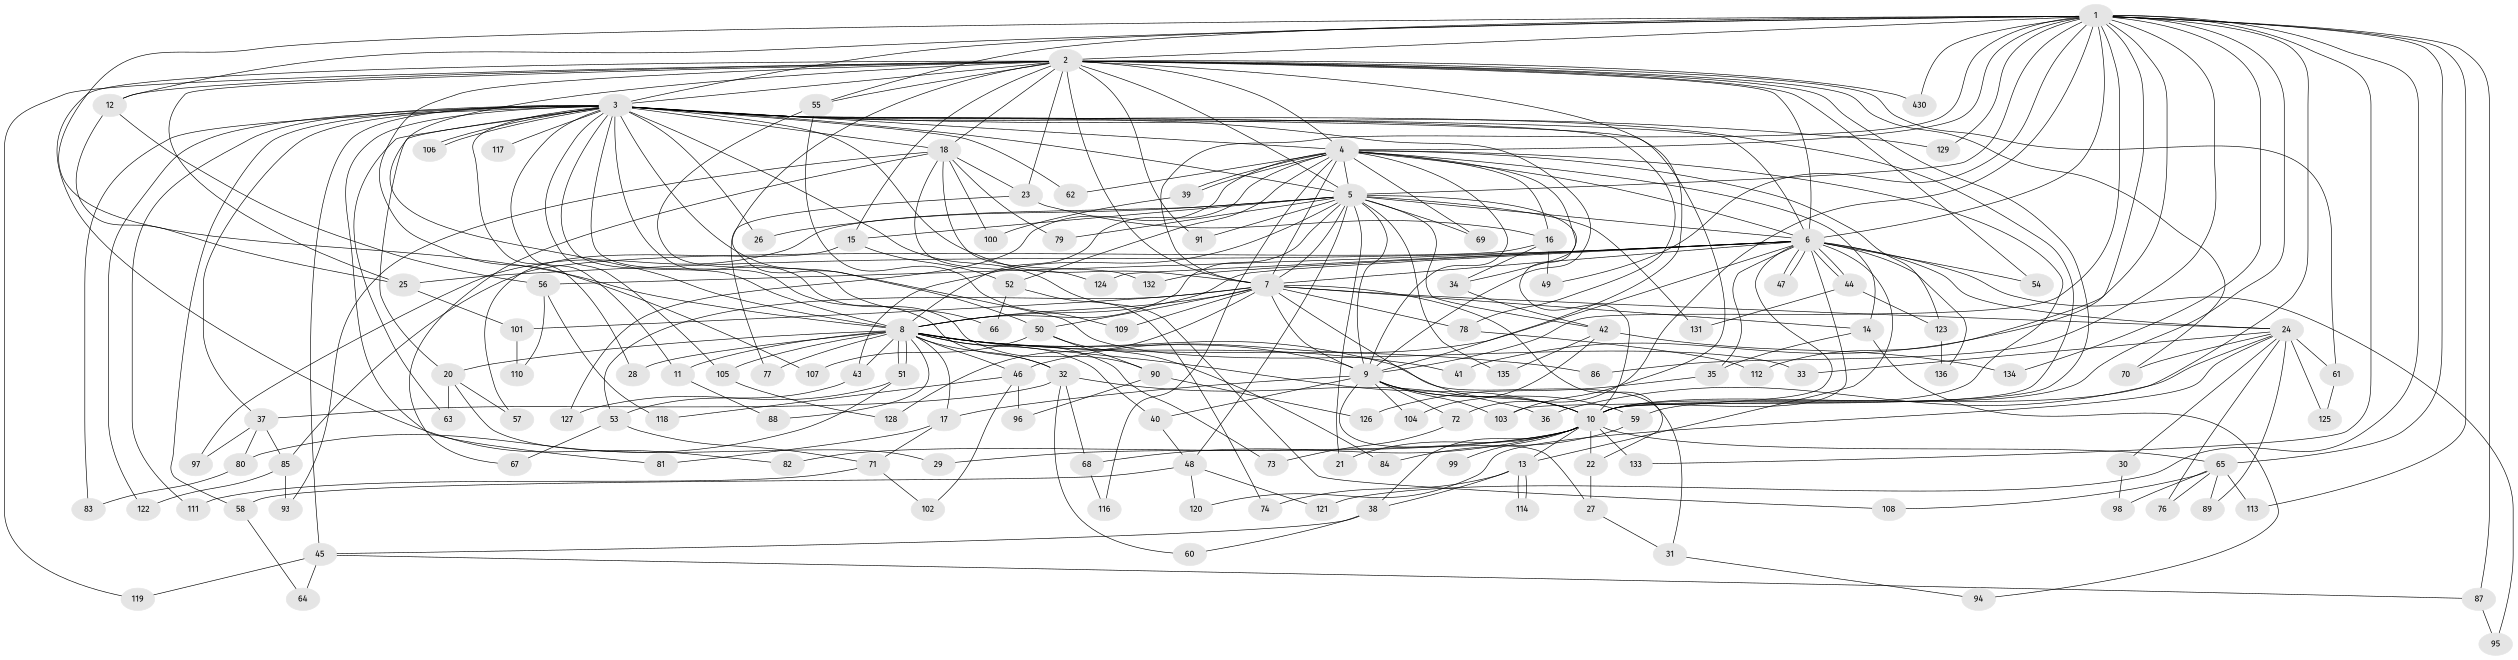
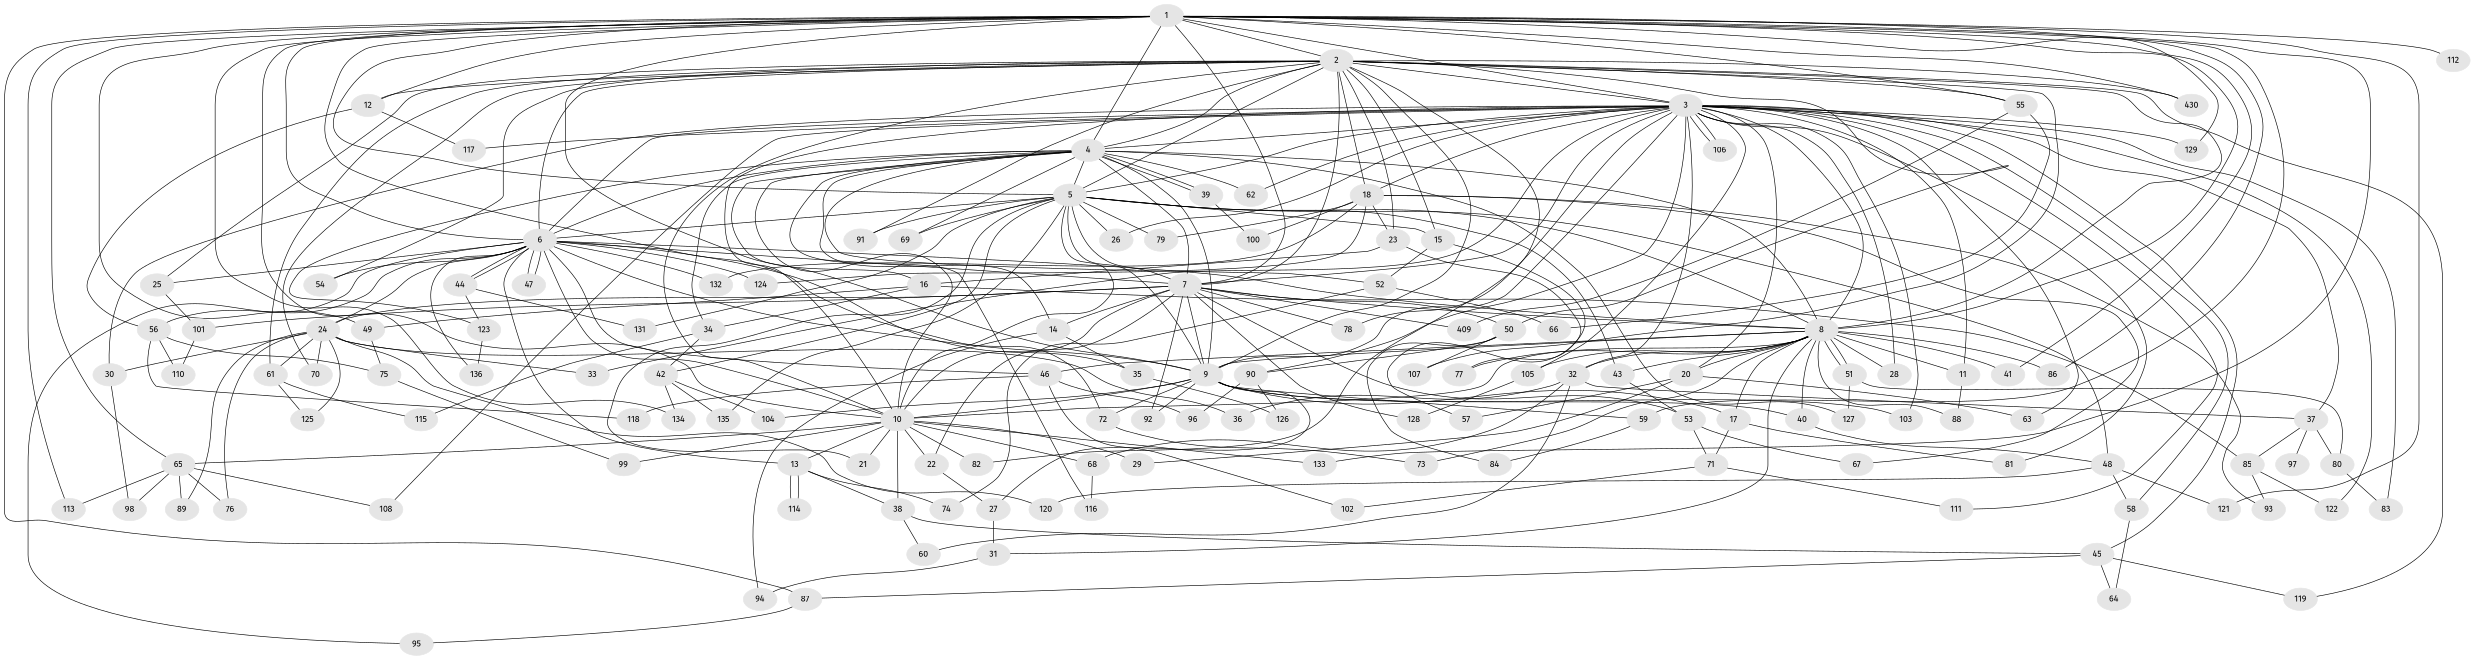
  graph {
    fontname="Fira Sans"
    node [color=gray90 fontname="Fira Sans" style=filled]
    edge [fontname="Fira Sans"]
    1
    2
    3
    4
    5
    6
    7
    8
    9
    10
    12
    41
    49
    55
    59
    65
    72
    86
    87
    112
    113
    121
    129
    n24 [label=430]
    133
    134
    15
    18
    23
    25
    50
    54
    61
    70
    82
    91
    107
    119
    11
    20
    26
    28
    30
    32
    33
    37
    45
    58
    62
    63
    78
    81
    83
    90
    103
    105
    106
    108
    111
    117
    122
    16
    14
    34
    39
    52
    69
    116
    123
    127
    21
    42
    43
    48
    79
    97
    131
    135
    13
    24
    35
    44
    46
    47
    56
    95
    124
    132
    136
    22
    53
+   92
    101
-   109
+   109 [label=409]
    128
    17
    31
    40
    51
    73
    77
    88
    27
    104
    29
    38
    68
    99
+   75
    66
    84
    76
    89
    98
    57
    67
    93
    100
    125
+   115
    85
    36
    60
    80
    64
    126
    96
    94
    74
    120
    114
    102
    118
    110
    71
    1 -- 2
    1 -- 3
    1 -- 4
    1 -- 5
    1 -- 6
    1 -- 7
    1 -- 8
    1 -- 9
    1 -- 10
    1 -- 12
    1 -- 41
    1 -- 49
    1 -- 55
    1 -- 59
    1 -- 65
    1 -- 72
    1 -- 86
    1 -- 87
    1 -- 112
    1 -- 113
    1 -- 121
    1 -- 129
    1 -- n24
    1 -- 133
    1 -- 134
    2 -- 3
    2 -- 4
    2 -- 5
    2 -- 6
    2 -- 7
    2 -- 8
    2 -- 9
    2 -- 10
    2 -- 12
    2 -- 55
    2 -- n24
    2 -- 15
    2 -- 18
    2 -- 23
    2 -- 25
    2 -- 50
    2 -- 54
    2 -- 61
    2 -- 70
    2 -- 82
    2 -- 91
    2 -- 107
    2 -- 119
    3 -- 4
    3 -- 5
    3 -- 6
    3 -- 7
    3 -- 8
    3 -- 9
    3 -- 10
    3 -- 129
    3 -- 18
    3 -- 11
    3 -- 20
    3 -- 26
    3 -- 28
+   3 -- 30
    3 -- 32
    3 -- 33
    3 -- 37
    3 -- 45
    3 -- 58
    3 -- 62
    3 -- 63
    3 -- 78
    3 -- 81
    3 -- 83
    3 -- 90
    3 -- 103
    3 -- 105
    3 -- 106
    3 -- 106
    3 -- 108
    3 -- 111
    3 -- 117
    3 -- 122
    4 -- 5
    4 -- 6
    4 -- 7
    4 -- 8
    4 -- 9
    4 -- 10
    4 -- 62
    4 -- 16
    4 -- 14
    4 -- 34
    4 -- 39
    4 -- 39
    4 -- 52
    4 -- 69
    4 -- 116
    4 -- 123
    4 -- 127
    5 -- 6
    5 -- 7
    5 -- 8
    5 -- 9
    5 -- 10
    5 -- 15
    5 -- 91
    5 -- 26
    5 -- 69
    5 -- 21
    5 -- 42
    5 -- 43
    5 -- 48
    5 -- 79
-   5 -- 97
    5 -- 131
    5 -- 135
    6 -- 7
    6 -- 8
-   6 -- 103
+   6 -- 9
    6 -- 10
    6 -- 25
    6 -- 54
    6 -- 13
    6 -- 24
    6 -- 35
    6 -- 44
    6 -- 44
    6 -- 46
    6 -- 47
    6 -- 47
    6 -- 56
    6 -- 95
    6 -- 124
    6 -- 132
    6 -- 136
    7 -- 8
    7 -- 9
    7 -- 10
    7 -- 50
    7 -- 78
    7 -- 14
    7 -- 24
    7 -- 22
    7 -- 53
+   7 -- 92
    7 -- 101
    7 -- 109
    7 -- 128
    8 -- 9
    8 -- 10
    8 -- 41
    8 -- 86
    8 -- 11
    8 -- 20
    8 -- 28
    8 -- 32
    8 -- 105
    8 -- 43
    8 -- 46
    8 -- 17
    8 -- 31
    8 -- 40
    8 -- 51
    8 -- 51
    8 -- 73
    8 -- 77
    8 -- 88
    9 -- 10
    9 -- 59
    9 -- 72
    9 -- 103
+   9 -- 92
    9 -- 17
    9 -- 40
    9 -- 27
    9 -- 104
    10 -- 65
    10 -- 133
    10 -- 82
    10 -- 21
    10 -- 13
    10 -- 22
    10 -- 29
    10 -- 38
    10 -- 68
    10 -- 99
-   12 -- 25
+   12 -- 117
    12 -- 56
+   49 -- 75
    55 -- 109
    55 -- 66
    59 -- 84
    65 -- 113
    65 -- 108
    65 -- 76
    65 -- 89
    65 -- 98
    72 -- 73
    87 -- 95
    15 -- 52
    15 -- 57
    18 -- 23
    18 -- 79
    18 -- 124
    18 -- 132
    18 -- 67
    18 -- 93
    18 -- 100
    23 -- 16
    23 -- 77
    25 -- 101
    50 -- 107
    50 -- 90
    50 -- 84
    61 -- 125
+   61 -- 115
    11 -- 88
    20 -- 63
    20 -- 29
    20 -- 57
    30 -- 98
    32 -- 37
    32 -- 68
    32 -- 36
    32 -- 60
    37 -- 97
    37 -- 85
    37 -- 80
    45 -- 87
    45 -- 119
    45 -- 64
    58 -- 64
-   78 -- 112
    90 -- 126
    90 -- 96
    105 -- 128
    16 -- 49
    16 -- 34
    16 -- 85
    14 -- 35
    14 -- 94
    34 -- 42
+   34 -- 115
    39 -- 100
    52 -- 66
    52 -- 74
    123 -- 136
    42 -- 134
    42 -- 135
    42 -- 104
    43 -- 53
    48 -- 121
    48 -- 58
    48 -- 120
    13 -- 38
    13 -- 74
    13 -- 114
    13 -- 114
    24 -- 61
    24 -- 70
    24 -- 30
    24 -- 33
    24 -- 76
    24 -- 89
    24 -- 125
    24 -- 36
    24 -- 120
    35 -- 126
    44 -- 123
    44 -- 131
    46 -- 96
    46 -- 102
    46 -- 118
+   56 -- 75
    56 -- 118
    56 -- 110
    22 -- 27
    53 -- 67
    53 -- 71
    101 -- 110
    17 -- 81
    17 -- 71
    31 -- 94
    40 -- 48
    51 -- 127
    51 -- 80
    27 -- 31
    38 -- 45
    38 -- 60
    68 -- 116
+   75 -- 99
    85 -- 122
    85 -- 93
    80 -- 83
    71 -- 111
    71 -- 102
  }
